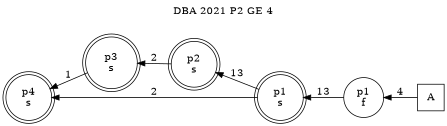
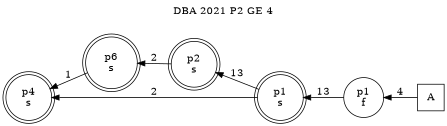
  digraph {
    label=" DBA 2021 P2 GE 4 "
    labelloc=tl
    rankdir=RL
    node [shape=doublecircle]
    n1 [label=A shape=square]
    n2 [label="p1\nf" shape=circle]
    n3 [label="p1\ns"]
    n4 [label="p2\ns"]
    n5 [label="p4\ns"]
-   n6 [label="p3\ns"]
+   n6 [label="p6\ns"]
    n1 -> n2 [label=4]
    n2 -> n3 [label=13]
    n3 -> n4 [label=13]
    n3 -> n5 [label=2]
    n4 -> n6 [label=2]
    n6 -> n5 [label=1]
  }
